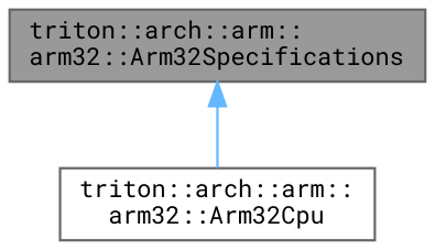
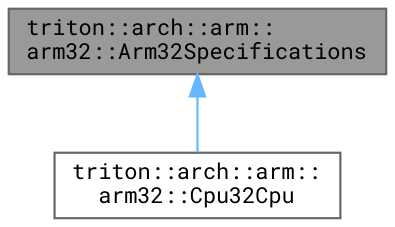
  digraph {
    fontname="Roboto Mono"
    node [color=gray40 fontname="Roboto Mono" fontsize=10 shape=box style=filled]
    n1 [fillcolor=grey60 fontcolor=black height=0.2 label="triton::arch::arm::\larm32::Arm32Specifications" width=0.4]
-   n2 [fillcolor=white height=0.2 label="triton::arch::arm::\larm32::Arm32Cpu" width=0.4]
+   n2 [fillcolor=white height=0.2 label="triton::arch::arm::\larm32::Cpu32Cpu" width=0.4]
    n1 -> n2 [color=steelblue1 dir=back fontname="Roboto Mono" fontsize=10 labelfontname=Helvetica labelfontsize=10 style=solid]
  }
